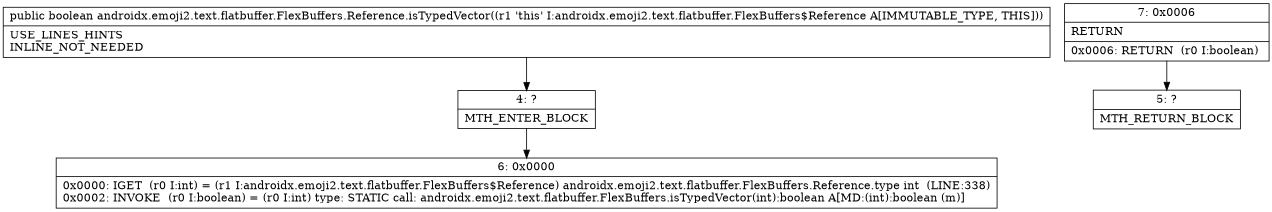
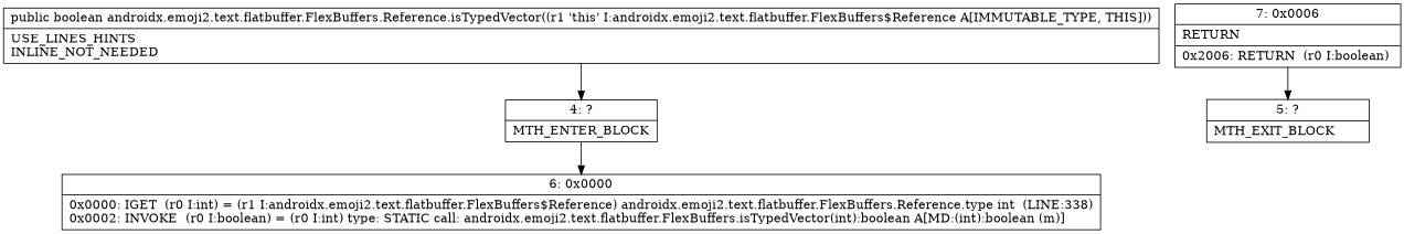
  digraph {
    node [shape=record]
    n1 [label="{4\:\ ?|MTH_ENTER_BLOCK\l}"]
    n2 [label="{6\:\ 0x0000|0x0000: IGET  (r0 I:int) = (r1 I:androidx.emoji2.text.flatbuffer.FlexBuffers$Reference) androidx.emoji2.text.flatbuffer.FlexBuffers.Reference.type int  (LINE:338)\l0x0002: INVOKE  (r0 I:boolean) = (r0 I:int) type: STATIC call: androidx.emoji2.text.flatbuffer.FlexBuffers.isTypedVector(int):boolean A[MD:(int):boolean (m)]\l}"]
-   n3 [label="{7\:\ 0x0006|RETURN\l|0x0006: RETURN  (r0 I:boolean) \l}"]
-   n4 [label="{5\:\ ?|MTH_RETURN_BLOCK\l}"]
+   n3 [label="{7\:\ 0x0006|RETURN\l|0x2006: RETURN  (r0 I:boolean) \l}"]
+   n4 [label="{5\:\ ?|MTH_EXIT_BLOCK\l}"]
    n5 [label="{public boolean androidx.emoji2.text.flatbuffer.FlexBuffers.Reference.isTypedVector((r1 'this' I:androidx.emoji2.text.flatbuffer.FlexBuffers$Reference A[IMMUTABLE_TYPE, THIS]))  | USE_LINES_HINTS\lINLINE_NOT_NEEDED\l}"]
    n1 -> n2
    n3 -> n4
    n5 -> n1
  }
